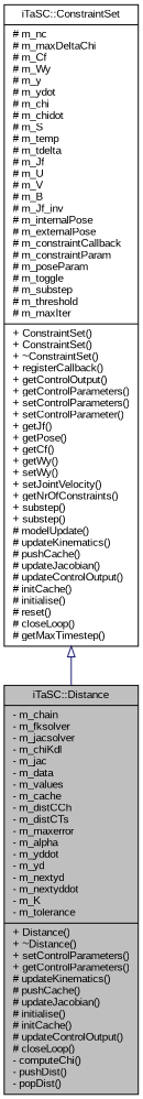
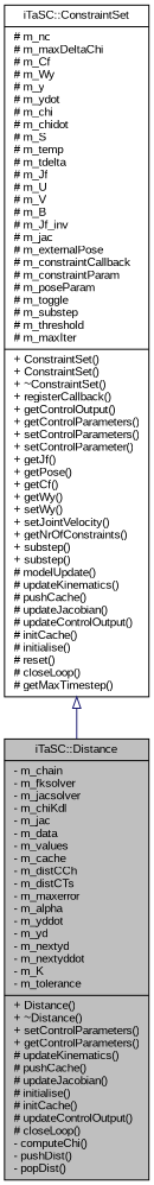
  digraph {
    fontname="Liberation Sans"
    node [color=black fontname="Liberation Sans" fontsize=10 shape=record style=filled]
    n1 [fillcolor=grey75 fontcolor=black height=0.2 label="{iTaSC::Distance\n|- m_chain\l- m_fksolver\l- m_jacsolver\l- m_chiKdl\l- m_jac\l- m_data\l- m_values\l- m_cache\l- m_distCCh\l- m_distCTs\l- m_maxerror\l- m_alpha\l- m_yddot\l- m_yd\l- m_nextyd\l- m_nextyddot\l- m_K\l- m_tolerance\l|+ Distance()\l+ ~Distance()\l+ setControlParameters()\l+ getControlParameters()\l# updateKinematics()\l# pushCache()\l# updateJacobian()\l# initialise()\l# initCache()\l# updateControlOutput()\l# closeLoop()\l- computeChi()\l- pushDist()\l- popDist()\l}" width=0.4]
-   n2 [fillcolor=white height=0.2 label="{iTaSC::ConstraintSet\n|# m_nc\l# m_maxDeltaChi\l# m_Cf\l# m_Wy\l# m_y\l# m_ydot\l# m_chi\l# m_chidot\l# m_S\l# m_temp\l# m_tdelta\l# m_Jf\l# m_U\l# m_V\l# m_B\l# m_Jf_inv\l# m_internalPose\l# m_externalPose\l# m_constraintCallback\l# m_constraintParam\l# m_poseParam\l# m_toggle\l# m_substep\l# m_threshold\l# m_maxIter\l|+ ConstraintSet()\l+ ConstraintSet()\l+ ~ConstraintSet()\l+ registerCallback()\l+ getControlOutput()\l+ getControlParameters()\l+ setControlParameters()\l+ setControlParameter()\l+ getJf()\l+ getPose()\l+ getCf()\l+ getWy()\l+ setWy()\l+ setJointVelocity()\l+ getNrOfConstraints()\l+ substep()\l+ substep()\l# modelUpdate()\l# updateKinematics()\l# pushCache()\l# updateJacobian()\l# updateControlOutput()\l# initCache()\l# initialise()\l# reset()\l# closeLoop()\l# getMaxTimestep()\l}" width=0.4]
+   n2 [fillcolor=white height=0.2 label="{iTaSC::ConstraintSet\n|# m_nc\l# m_maxDeltaChi\l# m_Cf\l# m_Wy\l# m_y\l# m_ydot\l# m_chi\l# m_chidot\l# m_S\l# m_temp\l# m_tdelta\l# m_Jf\l# m_U\l# m_V\l# m_B\l# m_Jf_inv\l# m_jac\l# m_externalPose\l# m_constraintCallback\l# m_constraintParam\l# m_poseParam\l# m_toggle\l# m_substep\l# m_threshold\l# m_maxIter\l|+ ConstraintSet()\l+ ConstraintSet()\l+ ~ConstraintSet()\l+ registerCallback()\l+ getControlOutput()\l+ getControlParameters()\l+ setControlParameters()\l+ setControlParameter()\l+ getJf()\l+ getPose()\l+ getCf()\l+ getWy()\l+ setWy()\l+ setJointVelocity()\l+ getNrOfConstraints()\l+ substep()\l+ substep()\l# modelUpdate()\l# updateKinematics()\l# pushCache()\l# updateJacobian()\l# updateControlOutput()\l# initCache()\l# initialise()\l# reset()\l# closeLoop()\l# getMaxTimestep()\l}" width=0.4]
    n2 -> n1 [arrowtail=empty color=midnightblue dir=back fontname="Liberation Sans" fontsize=10 labelfontname=Helvetica labelfontsize=10 style=solid]
  }
